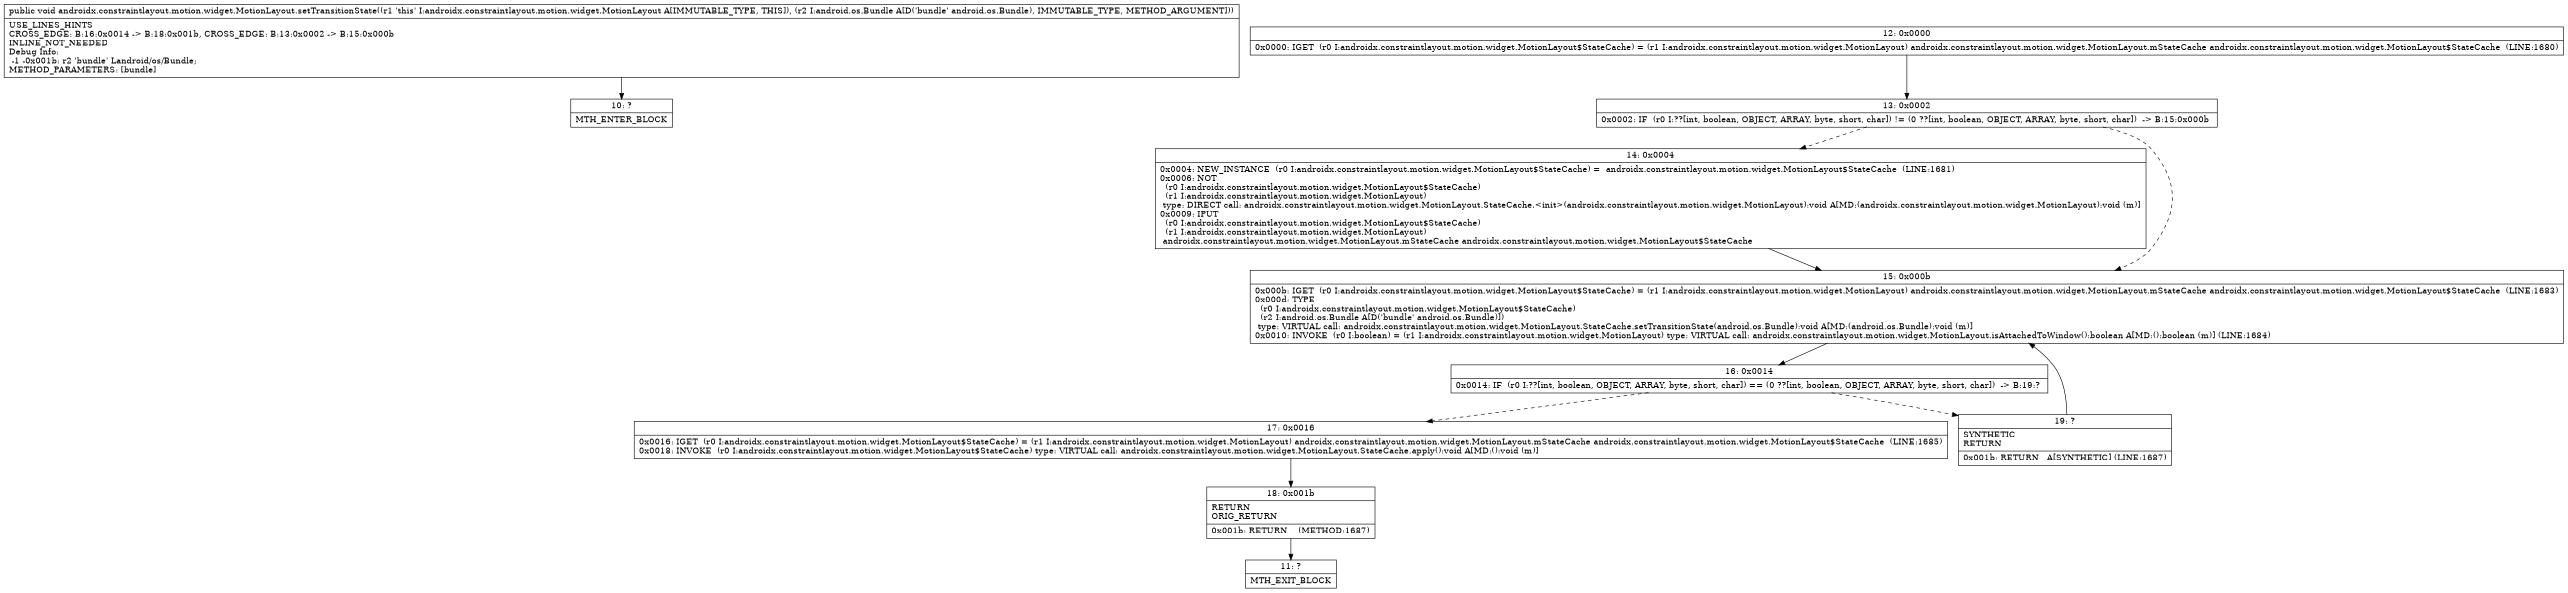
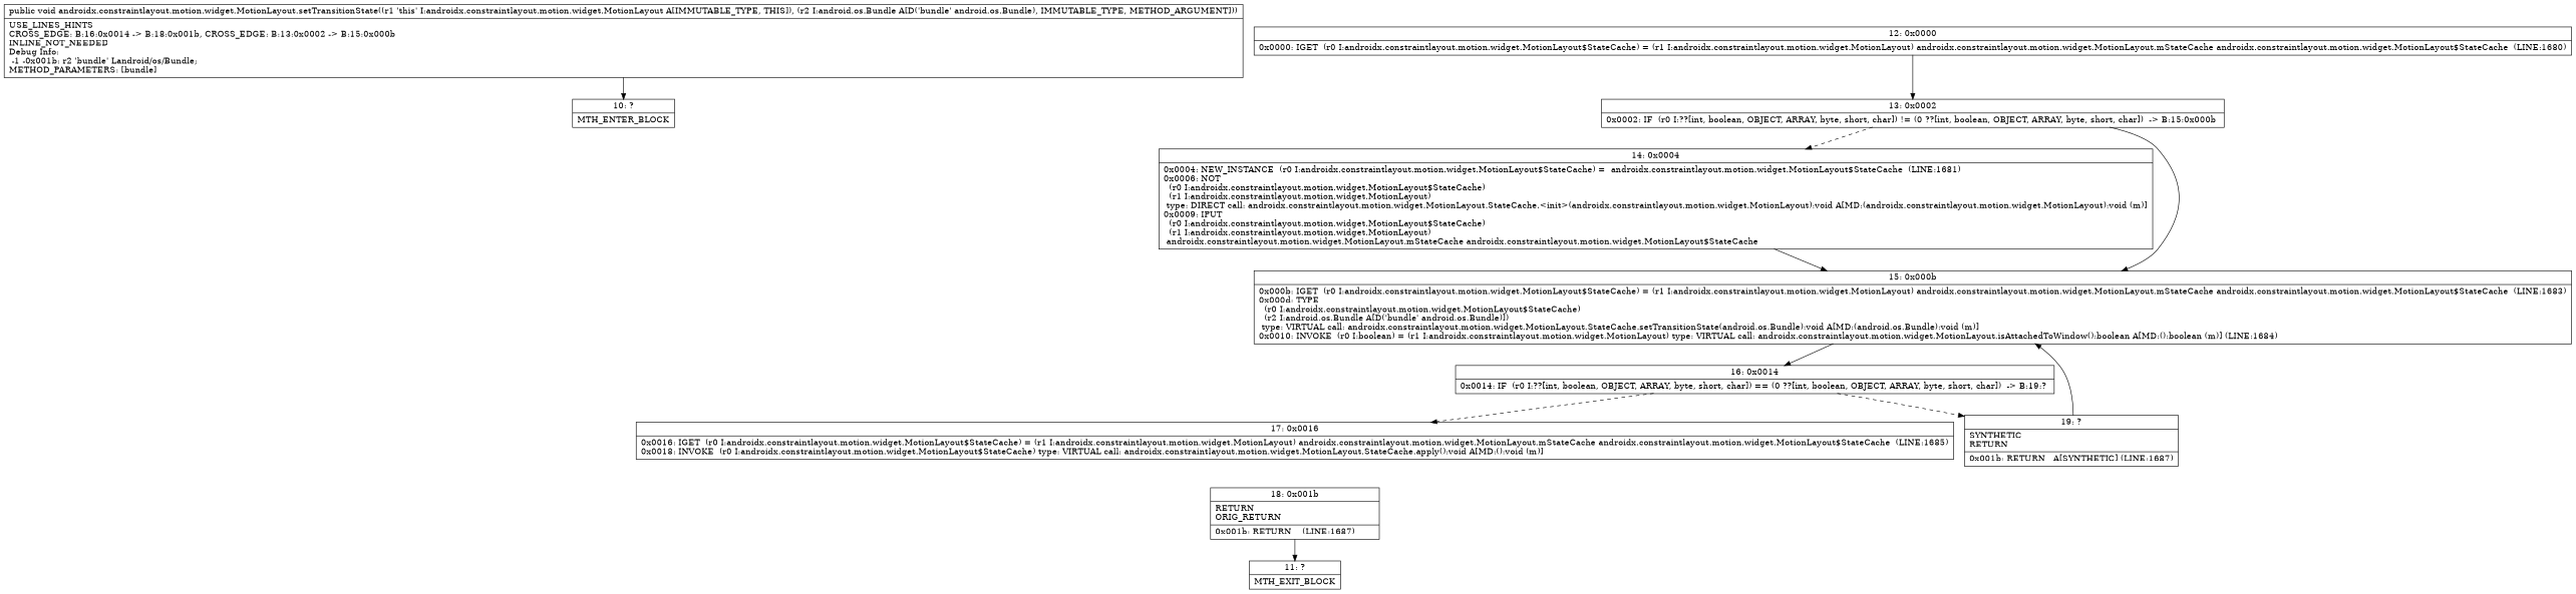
  digraph {
    node [shape=record]
    n1 [label="{10\:\ ?|MTH_ENTER_BLOCK\l}"]
    n2 [label="{12\:\ 0x0000|0x0000: IGET  (r0 I:androidx.constraintlayout.motion.widget.MotionLayout$StateCache) = (r1 I:androidx.constraintlayout.motion.widget.MotionLayout) androidx.constraintlayout.motion.widget.MotionLayout.mStateCache androidx.constraintlayout.motion.widget.MotionLayout$StateCache  (LINE:1680)\l}"]
    n3 [label="{13\:\ 0x0002|0x0002: IF  (r0 I:??[int, boolean, OBJECT, ARRAY, byte, short, char]) != (0 ??[int, boolean, OBJECT, ARRAY, byte, short, char])  \-\> B:15:0x000b \l}"]
    n4 [label="{14\:\ 0x0004|0x0004: NEW_INSTANCE  (r0 I:androidx.constraintlayout.motion.widget.MotionLayout$StateCache) =  androidx.constraintlayout.motion.widget.MotionLayout$StateCache  (LINE:1681)\l0x0006: NOT  \l  (r0 I:androidx.constraintlayout.motion.widget.MotionLayout$StateCache)\l  (r1 I:androidx.constraintlayout.motion.widget.MotionLayout)\l type: DIRECT call: androidx.constraintlayout.motion.widget.MotionLayout.StateCache.\<init\>(androidx.constraintlayout.motion.widget.MotionLayout):void A[MD:(androidx.constraintlayout.motion.widget.MotionLayout):void (m)]\l0x0009: IPUT  \l  (r0 I:androidx.constraintlayout.motion.widget.MotionLayout$StateCache)\l  (r1 I:androidx.constraintlayout.motion.widget.MotionLayout)\l androidx.constraintlayout.motion.widget.MotionLayout.mStateCache androidx.constraintlayout.motion.widget.MotionLayout$StateCache \l}"]
    n5 [label="{15\:\ 0x000b|0x000b: IGET  (r0 I:androidx.constraintlayout.motion.widget.MotionLayout$StateCache) = (r1 I:androidx.constraintlayout.motion.widget.MotionLayout) androidx.constraintlayout.motion.widget.MotionLayout.mStateCache androidx.constraintlayout.motion.widget.MotionLayout$StateCache  (LINE:1683)\l0x000d: TYPE  \l  (r0 I:androidx.constraintlayout.motion.widget.MotionLayout$StateCache)\l  (r2 I:android.os.Bundle A[D('bundle' android.os.Bundle)])\l type: VIRTUAL call: androidx.constraintlayout.motion.widget.MotionLayout.StateCache.setTransitionState(android.os.Bundle):void A[MD:(android.os.Bundle):void (m)]\l0x0010: INVOKE  (r0 I:boolean) = (r1 I:androidx.constraintlayout.motion.widget.MotionLayout) type: VIRTUAL call: androidx.constraintlayout.motion.widget.MotionLayout.isAttachedToWindow():boolean A[MD:():boolean (m)] (LINE:1684)\l}"]
    n6 [label="{16\:\ 0x0014|0x0014: IF  (r0 I:??[int, boolean, OBJECT, ARRAY, byte, short, char]) == (0 ??[int, boolean, OBJECT, ARRAY, byte, short, char])  \-\> B:19:? \l}"]
    n7 [label="{17\:\ 0x0016|0x0016: IGET  (r0 I:androidx.constraintlayout.motion.widget.MotionLayout$StateCache) = (r1 I:androidx.constraintlayout.motion.widget.MotionLayout) androidx.constraintlayout.motion.widget.MotionLayout.mStateCache androidx.constraintlayout.motion.widget.MotionLayout$StateCache  (LINE:1685)\l0x0018: INVOKE  (r0 I:androidx.constraintlayout.motion.widget.MotionLayout$StateCache) type: VIRTUAL call: androidx.constraintlayout.motion.widget.MotionLayout.StateCache.apply():void A[MD:():void (m)]\l}"]
    n8 [label="{19\:\ ?|SYNTHETIC\lRETURN\l|0x001b: RETURN   A[SYNTHETIC] (LINE:1687)\l}"]
-   n9 [label="{18\:\ 0x001b|RETURN\lORIG_RETURN\l|0x001b: RETURN    (METHOD:1687)\l}"]
+   n9 [label="{18\:\ 0x001b|RETURN\lORIG_RETURN\l|0x001b: RETURN    (LINE:1687)\l}"]
    n10 [label="{11\:\ ?|MTH_EXIT_BLOCK\l}"]
    n11 [label="{public void androidx.constraintlayout.motion.widget.MotionLayout.setTransitionState((r1 'this' I:androidx.constraintlayout.motion.widget.MotionLayout A[IMMUTABLE_TYPE, THIS]), (r2 I:android.os.Bundle A[D('bundle' android.os.Bundle), IMMUTABLE_TYPE, METHOD_ARGUMENT]))  | USE_LINES_HINTS\lCROSS_EDGE: B:16:0x0014 \-\> B:18:0x001b, CROSS_EDGE: B:13:0x0002 \-\> B:15:0x000b\lINLINE_NOT_NEEDED\lDebug Info:\l  \-1 \-0x001b: r2 'bundle' Landroid\/os\/Bundle;\lMETHOD_PARAMETERS: [bundle]\l}"]
    n2 -> n3
    n3 -> n4 [style=dashed]
-   n3 -> n5 [style=dashed]
+   n3 -> n5
    n4 -> n5
    n5 -> n6
    n6 -> n7 [style=dashed]
    n6 -> n8 [style=dashed]
-   n7 -> n9
    n8 -> n5
    n9 -> n10
    n11 -> n1
  }
